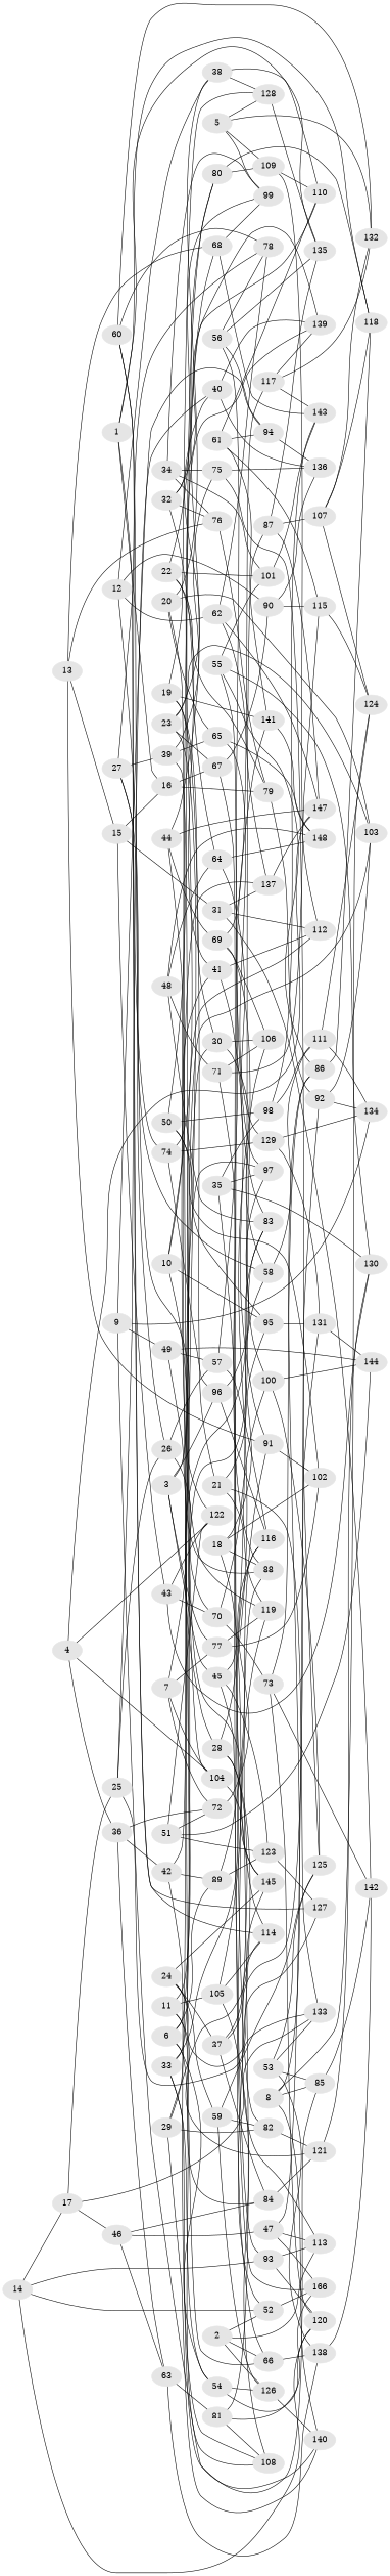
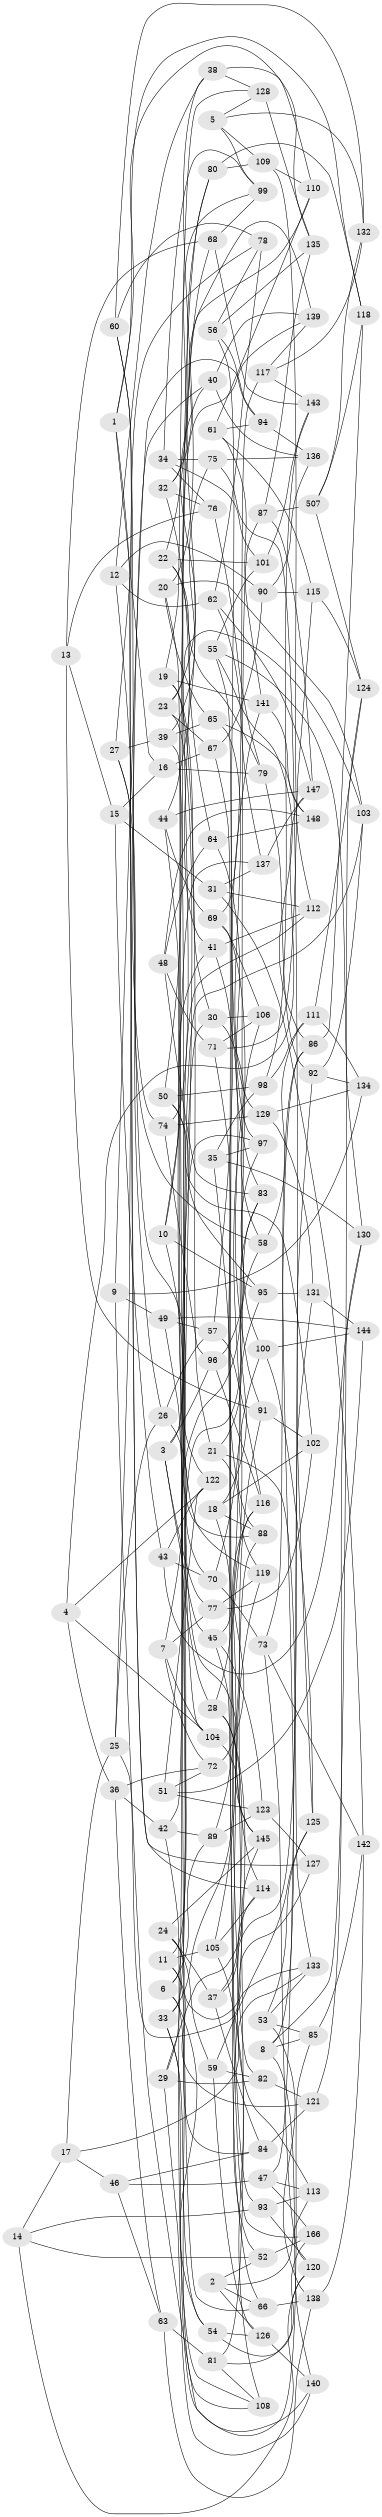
  graph {
    rankdir=LR
    node [color=gray90 style=filled]
    1
    16
    114
    118
    135
    67
    79
    2
    52
    66
    113
    126
    n13 [label=166]
    138
    140
    3
    45
    77
    96
    112
    87
    123
    102
    119
    116
    97
    4
    36
    104
    122
    147
    72
    42
    63
    145
    5
    99
    109
    128
    132
    110
    6
    54
    89
    103
    108
    120
    91
    7
    83
    8
    85
    86
    124
    142
    9
    49
    94
    134
    88
    57
    144
    136
    10
    28
    41
    95
    106
    131
    11
    84
    105
    121
    130
    12
    26
    38
    62
    90
    70
    78
    137
    115
    13
    15
    68
    76
    31
    43
    143
    14
    17
    93
    25
    46
    133
    92
    40
    47
    18
    58
    111
    19
    21
    30
    141
    148
    20
    65
    129
    22
    80
    101
    23
    139
    24
    37
    59
    127
    82
    125
    100
    73
    27
    39
    75
    29
    32
    64
    33
    34
    35
    98
    81
    44
    69
    117
-   107
+   107 [label=507]
    48
    71
    50
    51
    53
    55
    56
    60
    74
    61
    1 -- 16
    1 -- 114
    1 -- 118
    1 -- 135
    16 -- 67
    16 -- 79
    67 -- 90
    67 -- 93
    79 -- 92
    2 -- 52
    2 -- 66
    2 -- 113
    2 -- 126
    52 -- n13
    66 -- 138
    126 -- 140
    138 -- 142
    3 -- 45
    3 -- 77
    3 -- 96
    3 -- 112
    45 -- n13
    45 -- 87
    45 -- 123
    77 -- 102
    77 -- 119
    96 -- 116
    96 -- 97
    87 -- 135
    87 -- 147
    87 -- 107
    123 -- 127
    4 -- 36
    4 -- 104
    4 -- 122
    4 -- 147
    36 -- 72
    36 -- 42
    36 -- 63
    104 -- 145
    72 -- 116
    42 -- 97
    42 -- 89
    42 -- 108
    63 -- 138
    63 -- 81
    5 -- 99
    5 -- 109
    5 -- 128
    5 -- 132
    109 -- 112
    109 -- 110
    128 -- 135
    6 -- 54
    6 -- 89
    6 -- 103
    6 -- 108
    54 -- 126
    54 -- 120
    89 -- 123
    89 -- 91
    91 -- 102
    7 -- 77
    7 -- 104
    7 -- 72
    7 -- 83
    8 -- 140
    8 -- 85
    8 -- 86
    8 -- 124
    85 -- 142
    86 -- 118
    9 -- 85
    9 -- 49
    9 -- 94
    9 -- 134
    49 -- 88
    49 -- 57
    49 -- 144
    94 -- 136
    57 -- 116
    57 -- 141
    10 -- 110
    10 -- 28
    10 -- 41
    10 -- 95
    28 -- 52
    28 -- 113
    28 -- 106
    41 -- 112
    41 -- 91
    95 -- 131
    131 -- 144
    11 -- 83
    11 -- 84
    11 -- 105
    11 -- 121
    84 -- 121
    105 -- 114
    105 -- 119
    105 -- 108
    121 -- 130
    12 -- 26
    12 -- 38
    12 -- 62
    12 -- 90
    26 -- 57
    26 -- 70
    38 -- 128
    38 -- 110
    62 -- 147
    62 -- 78
    62 -- 137
    90 -- 136
    90 -- 115
    70 -- 100
    70 -- 73
    137 -- 147
    115 -- 124
    13 -- 91
    13 -- 15
    13 -- 68
    13 -- 76
    15 -- 16
    15 -- 31
    15 -- 43
    68 -- 99
    68 -- 143
    76 -- 79
    31 -- 112
    31 -- 142
    31 -- 137
    43 -- 122
    43 -- 130
    43 -- 70
    14 -- 52
    14 -- 120
    14 -- 17
    14 -- 93
    17 -- 25
    17 -- 46
    17 -- 133
    93 -- 113
    93 -- 120
    25 -- 26
    25 -- 133
    25 -- 40
    46 -- 63
    46 -- 84
    46 -- 47
    92 -- 103
    92 -- 134
    40 -- 136
    40 -- 139
    47 -- 113
    47 -- n13
    47 -- 92
    18 -- 66
    18 -- 102
    18 -- 88
    18 -- 58
    58 -- 111
    111 -- 124
    111 -- 134
    19 -- 128
    19 -- 21
    19 -- 30
    19 -- 141
    21 -- 119
    21 -- 95
    21 -- 133
    30 -- 106
    30 -- 58
    141 -- 148
    20 -- 104
    20 -- 103
    20 -- 38
    20 -- 65
    65 -- 148
    65 -- 129
    129 -- 134
    129 -- 131
    22 -- 79
    22 -- 41
    22 -- 80
    22 -- 101
    80 -- 118
    80 -- 109
    101 -- 143
    23 -- 67
    23 -- 145
    23 -- 103
    23 -- 40
    24 -- 145
    24 -- 37
    24 -- 59
    24 -- 127
    37 -- 114
    37 -- 131
    37 -- 84
    59 -- 126
    59 -- 82
    59 -- 125
    82 -- 121
    100 -- 144
    100 -- 125
    73 -- 120
    73 -- 86
    73 -- 142
    27 -- 78
    27 -- 58
    27 -- 127
    27 -- 39
    39 -- 66
    39 -- 65
    39 -- 75
    75 -- 136
    75 -- 125
    29 -- 140
    29 -- 145
    29 -- 30
    29 -- 82
    32 -- 99
    32 -- 76
    32 -- 139
    32 -- 64
    64 -- 83
    64 -- 148
    33 -- 140
    33 -- 116
    33 -- 54
    33 -- 137
    34 -- 99
    34 -- 76
    34 -- 101
    34 -- 75
    35 -- 114
    35 -- 97
    35 -- 130
    35 -- 98
    98 -- 143
    98 -- 111
    81 -- n13
    81 -- 108
    81 -- 88
    44 -- 119
    44 -- 147
    44 -- 68
    44 -- 69
    69 -- 106
    69 -- 100
    69 -- 117
    117 -- 132
    117 -- 143
    117 -- 139
    107 -- 118
    107 -- 132
    107 -- 124
    48 -- 83
    48 -- 148
    48 -- 64
    48 -- 71
    71 -- 88
    71 -- 106
    71 -- 115
    50 -- 102
    50 -- 95
    50 -- 80
    50 -- 98
    51 -- 123
    51 -- 122
    51 -- 72
    51 -- 144
    53 -- 138
    53 -- 85
    53 -- 133
    53 -- 125
    55 -- 86
    55 -- 130
    55 -- 101
    55 -- 82
    56 -- 135
    56 -- 97
    56 -- 94
    56 -- 78
    60 -- 122
    60 -- 132
    60 -- 78
    60 -- 74
    74 -- 96
    74 -- 129
    74 -- 139
    61 -- 110
    61 -- 94
    61 -- 115
    61 -- 141
  }
